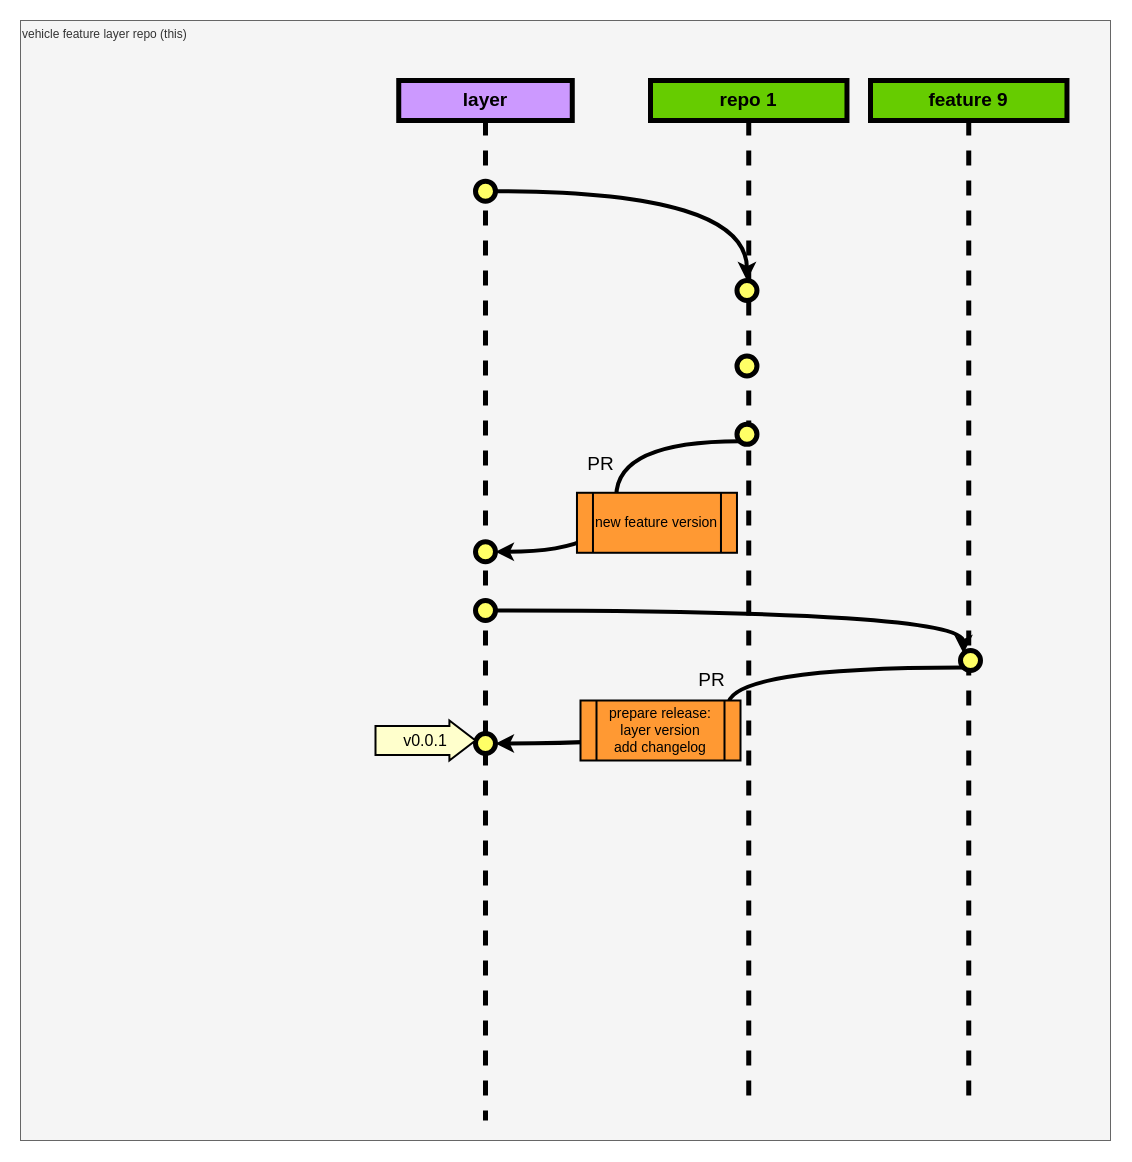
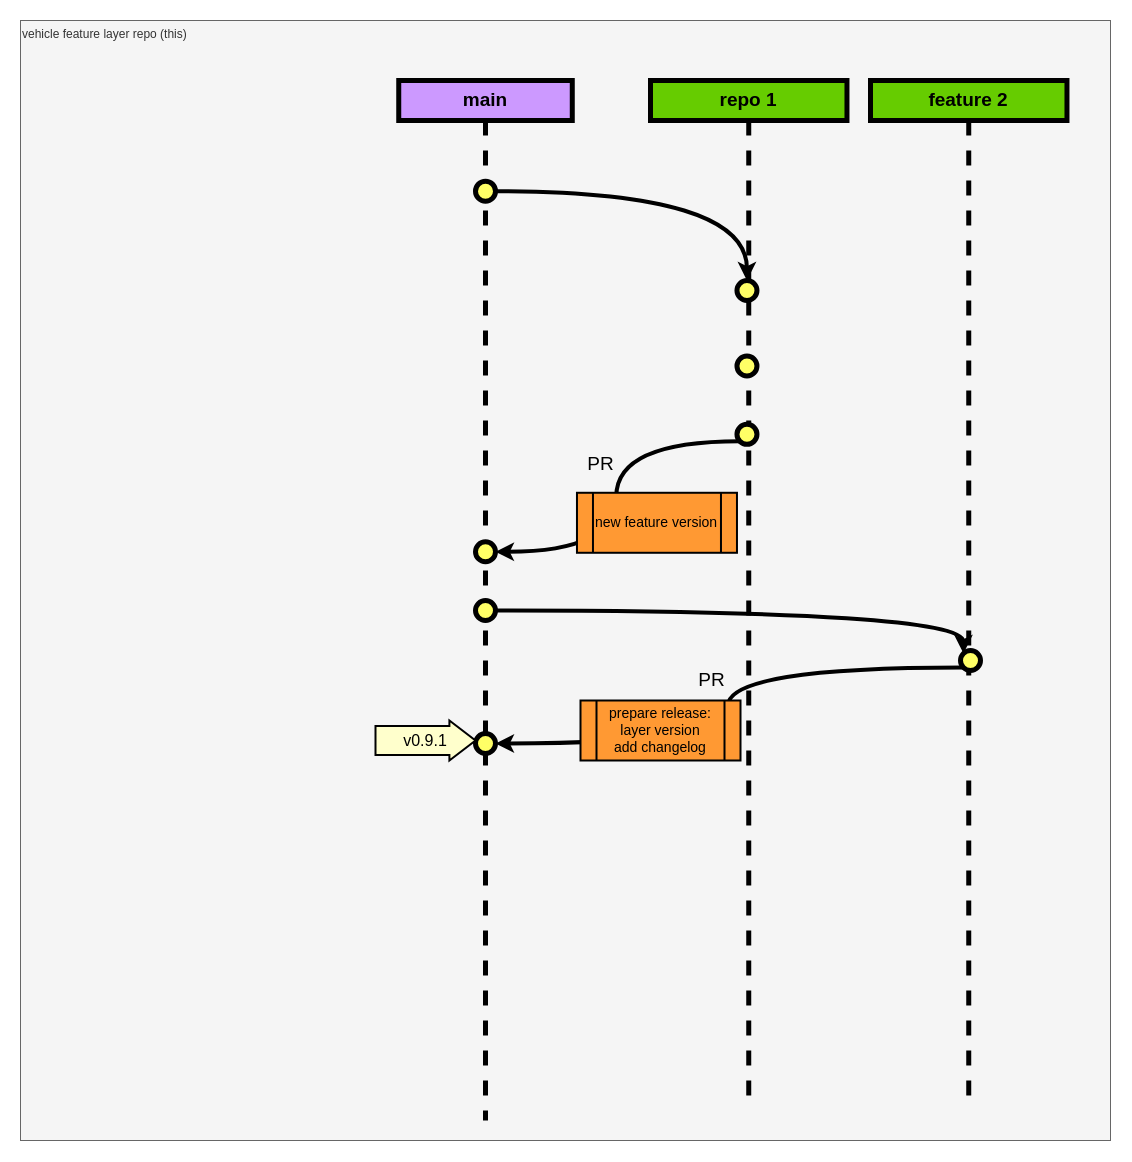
  <mxCell id="0" />
  <mxCell id="1" parent="0" />
  <mxCell id="2" value="vehicle feature layer repo (this)" style="whiteSpace=wrap;html=1;align=left;verticalAlign=top;fillColor=#f5f5f5;strokeColor=#666666;fontColor=#333333;" parent="1" vertex="1"><mxGeometry x="20" y="20" width="1090" height="1120" as="geometry" /></mxCell>
  <mxCell id="3" value="" style="group;fontSize=10;" parent="1" vertex="1" connectable="0"><mxGeometry x="190" y="80" width="656.471" height="1050" as="geometry" /></mxCell>
- <mxCell id="4" value="layer" style="shape=umlLifeline;perimeter=lifelinePerimeter;whiteSpace=wrap;html=1;container=1;collapsible=0;recursiveResize=0;outlineConnect=0;fontSize=19;strokeColor=#000000;strokeWidth=5;fillColor=#CC99FF;align=center;verticalAlign=middle;fontColor=#000000;fontStyle=1" parent="3" vertex="1"><mxGeometry x="208.24" width="173.53" height="1040" as="geometry" /></mxCell>
+ <mxCell id="4" value="main" style="shape=umlLifeline;perimeter=lifelinePerimeter;whiteSpace=wrap;html=1;container=1;collapsible=0;recursiveResize=0;outlineConnect=0;fontSize=19;strokeColor=#000000;strokeWidth=5;fillColor=#CC99FF;align=center;verticalAlign=middle;fontColor=#000000;fontStyle=1" parent="3" vertex="1"><mxGeometry x="208.24" width="173.53" height="1040" as="geometry" /></mxCell>
  <mxCell id="5" value="repo 1" style="shape=umlLifeline;perimeter=lifelinePerimeter;whiteSpace=wrap;html=1;container=1;collapsible=0;recursiveResize=0;outlineConnect=0;fontSize=19;strokeColor=#000000;strokeWidth=5;align=center;verticalAlign=middle;fillColor=#66CC00;fontColor=#000000;fontStyle=1" parent="3" vertex="1"><mxGeometry x="460" width="196.47" height="1020" as="geometry" /></mxCell>
  <mxCell id="6" value="" style="ellipse;whiteSpace=wrap;html=1;aspect=fixed;fontSize=19;fontColor=#000000;strokeColor=#000000;strokeWidth=5;align=center;verticalAlign=middle;fillColor=#FFFF66;" parent="3" vertex="1"><mxGeometry x="285" y="652.996" width="20" height="20" as="geometry" /></mxCell>
  <mxCell id="7" value="" style="ellipse;whiteSpace=wrap;html=1;aspect=fixed;fontSize=19;fontColor=#000000;strokeColor=#000000;strokeWidth=5;align=center;verticalAlign=middle;fillColor=#FFFF66;" parent="3" vertex="1"><mxGeometry x="285" y="520.004" width="20" height="20" as="geometry" /></mxCell>
  <mxCell id="8" value="" style="ellipse;whiteSpace=wrap;html=1;aspect=fixed;fontSize=19;fontColor=#000000;strokeColor=#000000;strokeWidth=5;align=center;verticalAlign=middle;fillColor=#FFFF66;" parent="1" vertex="1"><mxGeometry x="475" y="180.69" width="20" height="20" as="geometry" /></mxCell>
  <mxCell id="9" value="" style="ellipse;whiteSpace=wrap;html=1;aspect=fixed;fontSize=19;fontColor=#000000;strokeColor=#000000;strokeWidth=5;align=center;verticalAlign=middle;fillColor=#FFFF66;" parent="1" vertex="1"><mxGeometry x="736.47" y="279.997" width="20" height="20" as="geometry" /></mxCell>
  <mxCell id="10" value="" style="ellipse;whiteSpace=wrap;html=1;aspect=fixed;fontSize=19;fontColor=#000000;strokeColor=#000000;strokeWidth=5;align=center;verticalAlign=middle;fillColor=#FFFF66;" parent="1" vertex="1"><mxGeometry x="736.47" y="355.514" width="20" height="20" as="geometry" /></mxCell>
  <mxCell id="11" value="" style="ellipse;whiteSpace=wrap;html=1;aspect=fixed;fontSize=19;fontColor=#000000;strokeColor=#000000;strokeWidth=5;align=center;verticalAlign=middle;fillColor=#FFFF66;" parent="1" vertex="1"><mxGeometry x="736.47" y="423.788" width="20" height="20" as="geometry" /></mxCell>
  <mxCell id="12" value="" style="ellipse;whiteSpace=wrap;html=1;aspect=fixed;fontSize=19;fontColor=#000000;strokeColor=#000000;strokeWidth=5;align=center;verticalAlign=middle;fillColor=#FFFF66;" parent="1" vertex="1"><mxGeometry x="475" y="541.276" width="20" height="20" as="geometry" /></mxCell>
  <mxCell id="13" value="" style="endArrow=classic;html=1;fontSize=19;fontColor=#000000;exitX=1;exitY=0.5;exitDx=0;exitDy=0;entryX=0.5;entryY=0;entryDx=0;entryDy=0;strokeColor=#000000;strokeWidth=4;edgeStyle=orthogonalEdgeStyle;curved=1;" parent="1" source="8" target="9" edge="1"><mxGeometry width="50" height="50" relative="1" as="geometry"><mxPoint x="509.12" y="239.996" as="sourcePoint" /><mxPoint x="310.88" y="343.272" as="targetPoint" /></mxGeometry></mxCell>
  <mxCell id="14" value="PR" style="endArrow=classic;html=1;fontSize=19;fontColor=#000000;exitX=0;exitY=1;exitDx=0;exitDy=0;entryX=1;entryY=0.5;entryDx=0;entryDy=0;strokeColor=#000000;strokeWidth=4;edgeStyle=orthogonalEdgeStyle;curved=1;labelBackgroundColor=none;" parent="1" source="11" target="12" edge="1"><mxGeometry x="-0.174" y="-16" width="50" height="50" relative="1" as="geometry"><mxPoint x="560" y="520.04" as="sourcePoint" /><mxPoint x="758.24" y="585.557" as="targetPoint" /><mxPoint as="offset" /></mxGeometry></mxCell>
  <mxCell id="15" value="new feature version" style="shape=process;whiteSpace=wrap;html=1;backgroundOutline=1;fontSize=14;fontColor=#000000;strokeColor=#000000;strokeWidth=2;fillColor=#FF9933;align=center;verticalAlign=middle;" parent="1" vertex="1"><mxGeometry x="576.47" y="492.28" width="160" height="60" as="geometry" /></mxCell>
- <mxCell id="16" value="&lt;font style=&quot;font-size: 16px&quot;&gt;v0.0.1&lt;/font&gt;" style="shape=singleArrow;whiteSpace=wrap;html=1;fontSize=12;fontColor=#000000;strokeColor=#000000;strokeWidth=2;align=center;verticalAlign=middle;arrowWidth=0.727;arrowSize=0.261;fillColor=#FFFFCC;" parent="1" vertex="1"><mxGeometry x="375" y="720" width="100" height="40" as="geometry" /></mxCell>
- <mxCell id="17" value="feature 9" style="shape=umlLifeline;perimeter=lifelinePerimeter;whiteSpace=wrap;html=1;container=1;collapsible=0;recursiveResize=0;outlineConnect=0;fontSize=19;strokeColor=#000000;strokeWidth=5;align=center;verticalAlign=middle;fillColor=#66CC00;fontColor=#000000;fontStyle=1" parent="1" vertex="1"><mxGeometry x="870" y="80" width="196.47" height="1020" as="geometry" /></mxCell>
+ <mxCell id="16" value="&lt;font style=&quot;font-size: 16px&quot;&gt;v0.9.1&lt;/font&gt;" style="shape=singleArrow;whiteSpace=wrap;html=1;fontSize=12;fontColor=#000000;strokeColor=#000000;strokeWidth=2;align=center;verticalAlign=middle;arrowWidth=0.727;arrowSize=0.261;fillColor=#FFFFCC;" parent="1" vertex="1"><mxGeometry x="375" y="720" width="100" height="40" as="geometry" /></mxCell>
+ <mxCell id="17" value="feature 2" style="shape=umlLifeline;perimeter=lifelinePerimeter;whiteSpace=wrap;html=1;container=1;collapsible=0;recursiveResize=0;outlineConnect=0;fontSize=19;strokeColor=#000000;strokeWidth=5;align=center;verticalAlign=middle;fillColor=#66CC00;fontColor=#000000;fontStyle=1" parent="1" vertex="1"><mxGeometry x="870" y="80" width="196.47" height="1020" as="geometry" /></mxCell>
  <mxCell id="18" value="" style="ellipse;whiteSpace=wrap;html=1;aspect=fixed;fontSize=19;fontColor=#000000;strokeColor=#000000;strokeWidth=5;align=center;verticalAlign=middle;fillColor=#FFFF66;" parent="1" vertex="1"><mxGeometry x="960" y="649.997" width="20" height="20" as="geometry" /></mxCell>
  <mxCell id="19" value="" style="endArrow=classic;html=1;fontSize=19;fontColor=#000000;exitX=1;exitY=0.5;exitDx=0;exitDy=0;entryX=0;entryY=0;entryDx=0;entryDy=0;strokeColor=#000000;strokeWidth=4;edgeStyle=orthogonalEdgeStyle;curved=1;" parent="1" source="7" target="18" edge="1"><mxGeometry width="50" height="50" relative="1" as="geometry"><mxPoint x="650" y="670" as="sourcePoint" /><mxPoint x="901.47" y="759.307" as="targetPoint" /></mxGeometry></mxCell>
  <mxCell id="20" value="PR" style="endArrow=classic;html=1;fontSize=19;fontColor=#000000;entryX=1;entryY=0.5;entryDx=0;entryDy=0;strokeColor=#000000;strokeWidth=4;edgeStyle=orthogonalEdgeStyle;curved=1;labelBackgroundColor=none;exitX=0;exitY=1;exitDx=0;exitDy=0;" parent="1" source="18" target="6" edge="1"><mxGeometry x="-0.087" y="-17" width="50" height="50" relative="1" as="geometry"><mxPoint x="767" y="751" as="sourcePoint" /><mxPoint x="523" y="861.276" as="targetPoint" /><mxPoint as="offset" /></mxGeometry></mxCell>
  <mxCell id="21" value="prepare release:&lt;br&gt;layer version&lt;br&gt;add changelog" style="shape=process;whiteSpace=wrap;html=1;backgroundOutline=1;fontSize=14;fontColor=#000000;strokeColor=#000000;strokeWidth=2;fillColor=#FF9933;align=center;verticalAlign=middle;" parent="1" vertex="1"><mxGeometry x="580" y="700" width="160" height="60" as="geometry" /></mxCell>
